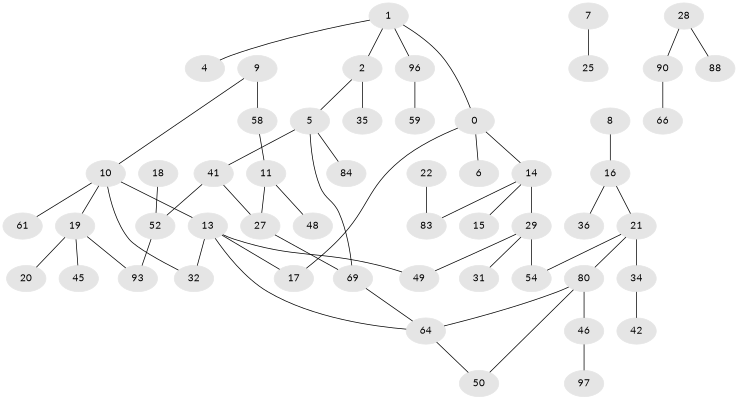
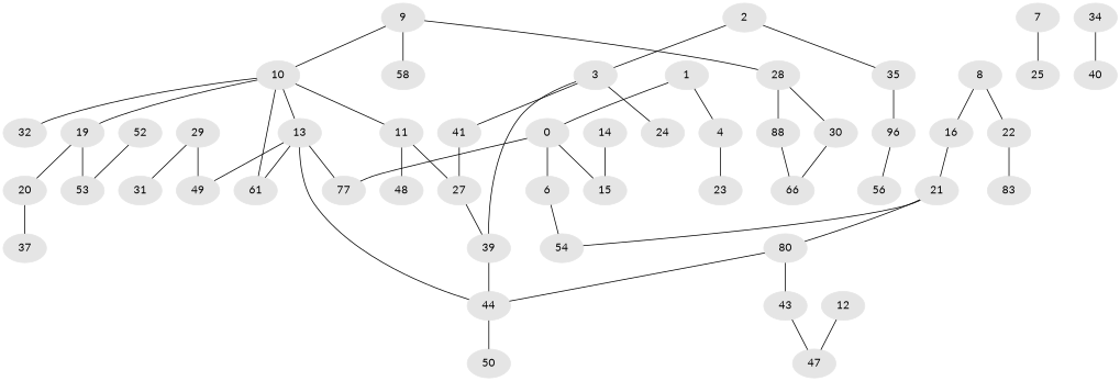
  graph {
    fontname=Lato
    node [color=gray90 fontname=Lato style=filled]
    edge [fontname=Lato weight=1.0]
    1
    2
    4
    n4 [label=0]
    n5 [label=96]
-   3 [label=5]
+   3
    35
+   23
    6
    14
-   17
+   17 [label=77]
    7
    25
-   56 [label=59]
-   24 [label=84]
-   39 [label=69]
+   56
+   24
+   39
    41
    9
    10
    28
    n21 [label=58]
-   44 [label=64]
+   44
    27
    52
    54
    15
    29
    n28 [label=83]
    8
    16
    22
-   47 [label=97]
+   12
+   47
    21
-   36
    11
    13
    19
    32
    n40 [label=61]
-   30 [label=90]
+   30
    n42 [label=88]
    48
    49
-   53 [label=93]
+   53
    20
-   45
    50
-   18
    31
    34
    n52 [label=80]
-   42
-   43 [label=46]
+   37
+   42 [label=40]
+   43
    n56 [label=66]
-   1 -- 2 [weight=2.0]
    1 -- 4
    1 -- n4
-   1 -- n5 [weight=2.0]
+   35 -- n5 [weight=2.0]
    2 -- 3
    2 -- 35
+   4 -- 23
    n4 -- 6
-   n4 -- 14
+   n4 -- 15
    n4 -- 17
    n5 -- 56
    3 -- 24
    3 -- 39
    3 -- 41
-   29 -- 54
+   6 -- 54
    14 -- 15 [weight=2.0]
-   14 -- 29
-   14 -- n28
    7 -- 25
    39 -- 44
    41 -- 27 [weight=2.0]
-   41 -- 52
    9 -- 10
+   9 -- 28
    9 -- n21
-   n21 -- 11
+   10 -- 11
    10 -- 13
    10 -- 19
    10 -- 32
    10 -- n40
    28 -- 30
    28 -- n42
    44 -- 50
    27 -- 39
    52 -- 53
    29 -- 49
    29 -- 31
    8 -- 16
+   8 -- 22
    16 -- 21
-   16 -- 36
    22 -- n28
+   12 -- 47
    21 -- 54
-   21 -- 34
    21 -- n52
    11 -- 27
    11 -- 48
    13 -- 17
    13 -- 44
-   13 -- 32
+   13 -- n40
    13 -- 49
    19 -- 53
    19 -- 20
-   19 -- 45
    30 -- n56
-   18 -- 52
+   n42 -- n56
+   20 -- 37
    34 -- 42 [weight=2.0]
    n52 -- 44
-   n52 -- 50
    n52 -- 43 [weight=2.0]
    43 -- 47
  }
